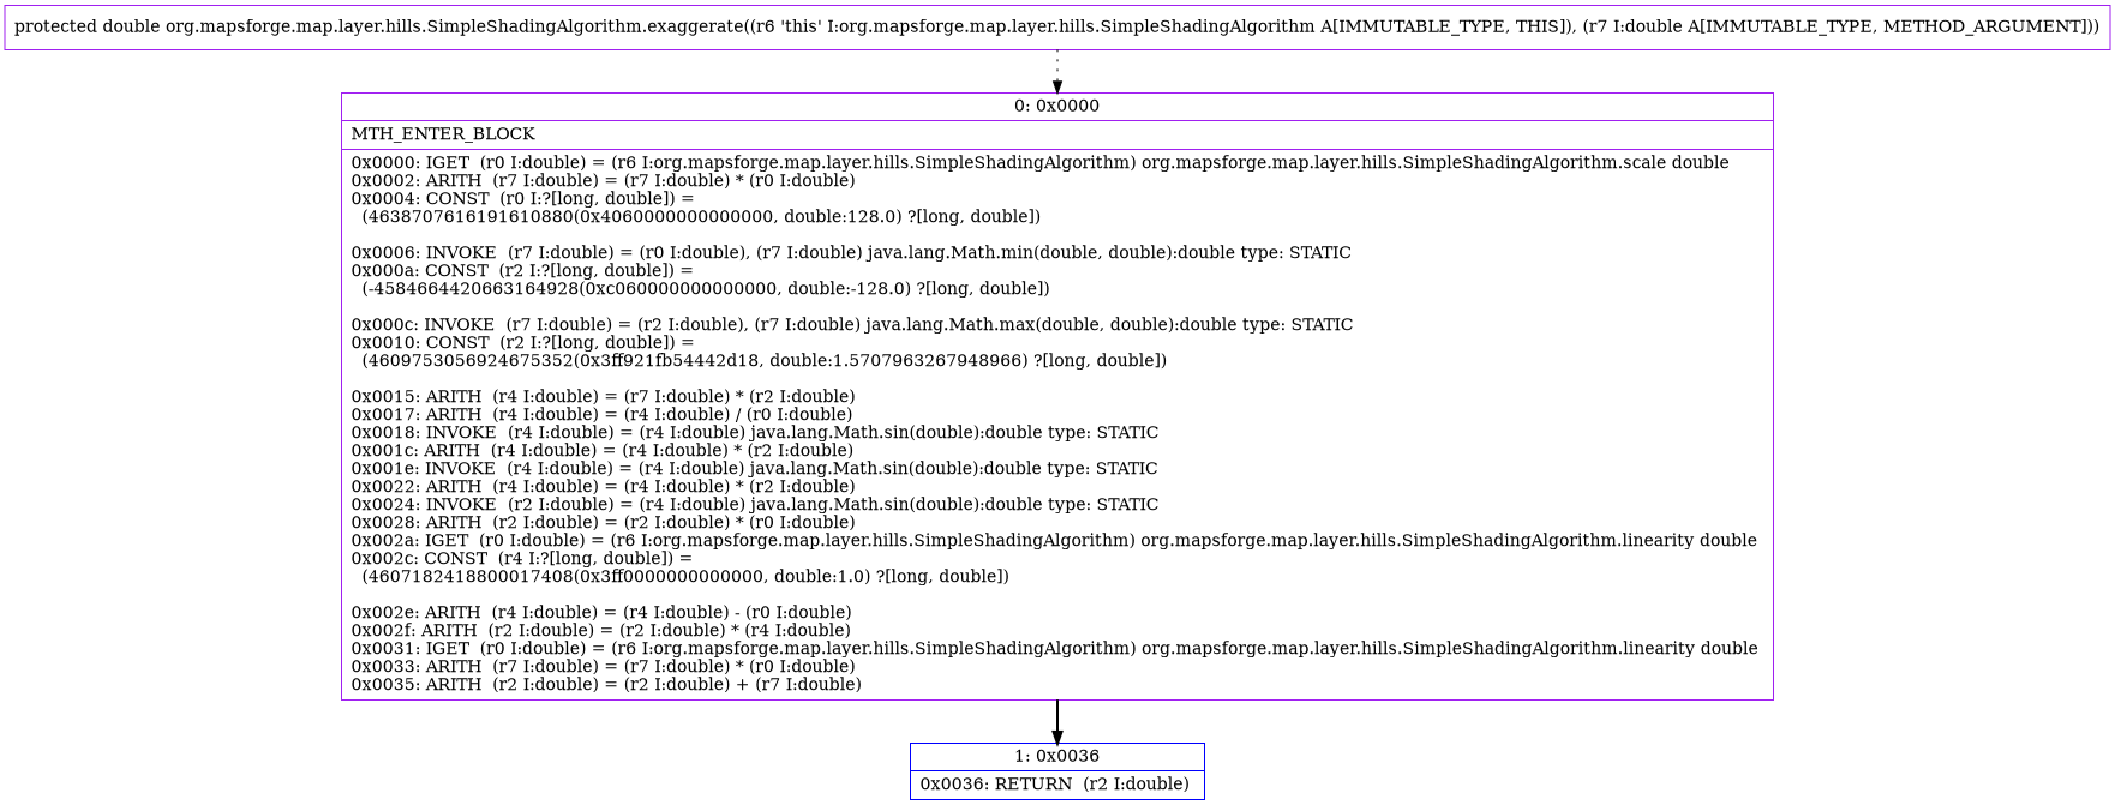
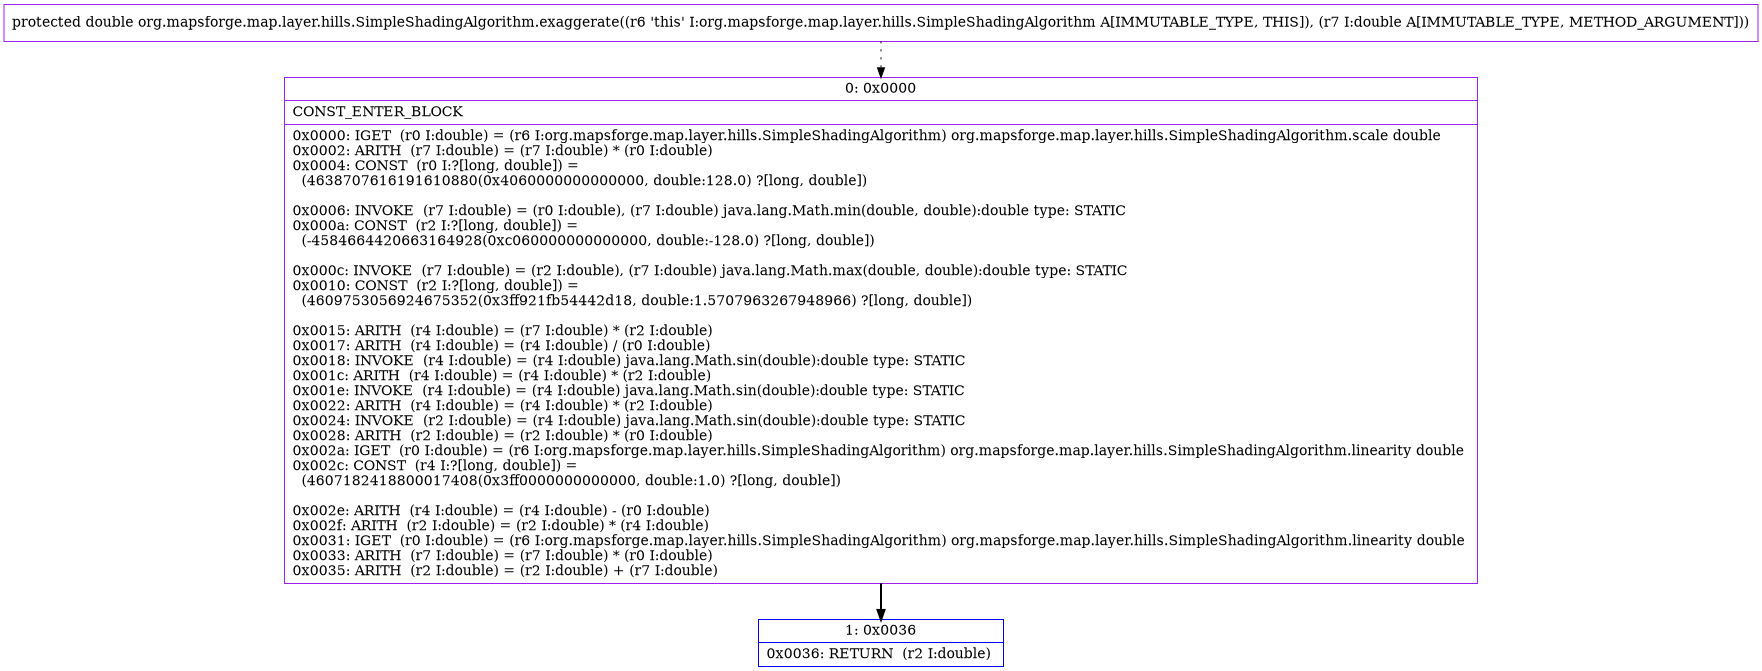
  digraph {
    node [shape=record color=purple]
-   n1 [label="{0\:\ 0x0000|MTH_ENTER_BLOCK\l|0x0000: IGET  (r0 I:double) = (r6 I:org.mapsforge.map.layer.hills.SimpleShadingAlgorithm) org.mapsforge.map.layer.hills.SimpleShadingAlgorithm.scale double \l0x0002: ARITH  (r7 I:double) = (r7 I:double) * (r0 I:double) \l0x0004: CONST  (r0 I:?[long, double]) = \l  (4638707616191610880(0x4060000000000000, double:128.0) ?[long, double])\l \l0x0006: INVOKE  (r7 I:double) = (r0 I:double), (r7 I:double) java.lang.Math.min(double, double):double type: STATIC \l0x000a: CONST  (r2 I:?[long, double]) = \l  (\-4584664420663164928(0xc060000000000000, double:\-128.0) ?[long, double])\l \l0x000c: INVOKE  (r7 I:double) = (r2 I:double), (r7 I:double) java.lang.Math.max(double, double):double type: STATIC \l0x0010: CONST  (r2 I:?[long, double]) = \l  (4609753056924675352(0x3ff921fb54442d18, double:1.5707963267948966) ?[long, double])\l \l0x0015: ARITH  (r4 I:double) = (r7 I:double) * (r2 I:double) \l0x0017: ARITH  (r4 I:double) = (r4 I:double) \/ (r0 I:double) \l0x0018: INVOKE  (r4 I:double) = (r4 I:double) java.lang.Math.sin(double):double type: STATIC \l0x001c: ARITH  (r4 I:double) = (r4 I:double) * (r2 I:double) \l0x001e: INVOKE  (r4 I:double) = (r4 I:double) java.lang.Math.sin(double):double type: STATIC \l0x0022: ARITH  (r4 I:double) = (r4 I:double) * (r2 I:double) \l0x0024: INVOKE  (r2 I:double) = (r4 I:double) java.lang.Math.sin(double):double type: STATIC \l0x0028: ARITH  (r2 I:double) = (r2 I:double) * (r0 I:double) \l0x002a: IGET  (r0 I:double) = (r6 I:org.mapsforge.map.layer.hills.SimpleShadingAlgorithm) org.mapsforge.map.layer.hills.SimpleShadingAlgorithm.linearity double \l0x002c: CONST  (r4 I:?[long, double]) = \l  (4607182418800017408(0x3ff0000000000000, double:1.0) ?[long, double])\l \l0x002e: ARITH  (r4 I:double) = (r4 I:double) \- (r0 I:double) \l0x002f: ARITH  (r2 I:double) = (r2 I:double) * (r4 I:double) \l0x0031: IGET  (r0 I:double) = (r6 I:org.mapsforge.map.layer.hills.SimpleShadingAlgorithm) org.mapsforge.map.layer.hills.SimpleShadingAlgorithm.linearity double \l0x0033: ARITH  (r7 I:double) = (r7 I:double) * (r0 I:double) \l0x0035: ARITH  (r2 I:double) = (r2 I:double) + (r7 I:double) \l}"]
+   n1 [label="{0\:\ 0x0000|CONST_ENTER_BLOCK\l|0x0000: IGET  (r0 I:double) = (r6 I:org.mapsforge.map.layer.hills.SimpleShadingAlgorithm) org.mapsforge.map.layer.hills.SimpleShadingAlgorithm.scale double \l0x0002: ARITH  (r7 I:double) = (r7 I:double) * (r0 I:double) \l0x0004: CONST  (r0 I:?[long, double]) = \l  (4638707616191610880(0x4060000000000000, double:128.0) ?[long, double])\l \l0x0006: INVOKE  (r7 I:double) = (r0 I:double), (r7 I:double) java.lang.Math.min(double, double):double type: STATIC \l0x000a: CONST  (r2 I:?[long, double]) = \l  (\-4584664420663164928(0xc060000000000000, double:\-128.0) ?[long, double])\l \l0x000c: INVOKE  (r7 I:double) = (r2 I:double), (r7 I:double) java.lang.Math.max(double, double):double type: STATIC \l0x0010: CONST  (r2 I:?[long, double]) = \l  (4609753056924675352(0x3ff921fb54442d18, double:1.5707963267948966) ?[long, double])\l \l0x0015: ARITH  (r4 I:double) = (r7 I:double) * (r2 I:double) \l0x0017: ARITH  (r4 I:double) = (r4 I:double) \/ (r0 I:double) \l0x0018: INVOKE  (r4 I:double) = (r4 I:double) java.lang.Math.sin(double):double type: STATIC \l0x001c: ARITH  (r4 I:double) = (r4 I:double) * (r2 I:double) \l0x001e: INVOKE  (r4 I:double) = (r4 I:double) java.lang.Math.sin(double):double type: STATIC \l0x0022: ARITH  (r4 I:double) = (r4 I:double) * (r2 I:double) \l0x0024: INVOKE  (r2 I:double) = (r4 I:double) java.lang.Math.sin(double):double type: STATIC \l0x0028: ARITH  (r2 I:double) = (r2 I:double) * (r0 I:double) \l0x002a: IGET  (r0 I:double) = (r6 I:org.mapsforge.map.layer.hills.SimpleShadingAlgorithm) org.mapsforge.map.layer.hills.SimpleShadingAlgorithm.linearity double \l0x002c: CONST  (r4 I:?[long, double]) = \l  (4607182418800017408(0x3ff0000000000000, double:1.0) ?[long, double])\l \l0x002e: ARITH  (r4 I:double) = (r4 I:double) \- (r0 I:double) \l0x002f: ARITH  (r2 I:double) = (r2 I:double) * (r4 I:double) \l0x0031: IGET  (r0 I:double) = (r6 I:org.mapsforge.map.layer.hills.SimpleShadingAlgorithm) org.mapsforge.map.layer.hills.SimpleShadingAlgorithm.linearity double \l0x0033: ARITH  (r7 I:double) = (r7 I:double) * (r0 I:double) \l0x0035: ARITH  (r2 I:double) = (r2 I:double) + (r7 I:double) \l}"]
    n2 [label="{1\:\ 0x0036|0x0036: RETURN  (r2 I:double) \l}" color=blue]
    n3 [label="{protected double org.mapsforge.map.layer.hills.SimpleShadingAlgorithm.exaggerate((r6 'this' I:org.mapsforge.map.layer.hills.SimpleShadingAlgorithm A[IMMUTABLE_TYPE, THIS]), (r7 I:double A[IMMUTABLE_TYPE, METHOD_ARGUMENT])) }"]
    n1 -> n2 [style=bold]
    n3 -> n1 [style=dotted]
  }
